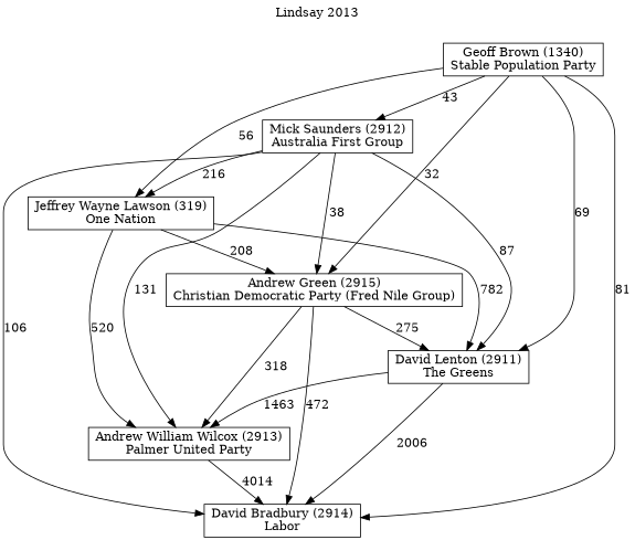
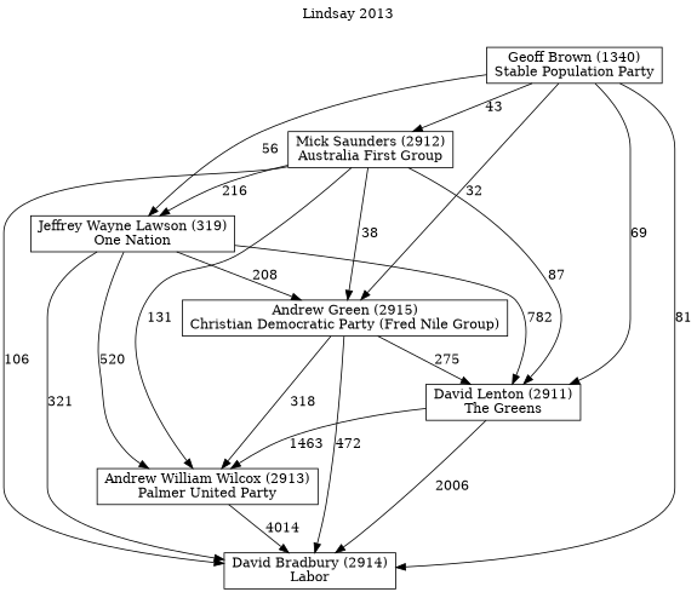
  digraph {
    label="Lindsay 2013"
    labelloc=t
    mclimit=10
    node [shape=box]
    n1 [label="Andrew Green (2915)\nChristian Democratic Party (Fred Nile Group)"]
    n2 [label="Andrew William Wilcox (2913)\nPalmer United Party"]
    n3 [label="David Bradbury (2914)\nLabor"]
    n4 [label="David Lenton (2911)\nThe Greens"]
    n5 [label="Geoff Brown (1340)\nStable Population Party"]
    n6 [label="Jeffrey Wayne Lawson (319)\nOne Nation"]
    n7 [label="Mick Saunders (2912)\nAustralia First Group"]
    n1 -> n2 [label=318]
    n1 -> n3 [label=472]
    n1 -> n4 [label=275]
    n2 -> n3 [label=4014]
    n4 -> n2 [label=1463]
    n4 -> n3 [label=2006]
    n5 -> n1 [label=32]
    n5 -> n3 [label=81]
    n5 -> n4 [label=69]
    n5 -> n6 [label=56]
    n5 -> n7 [label=43]
    n6 -> n1 [label=208]
    n6 -> n2 [label=520]
+   n6 -> n3 [label=321]
    n6 -> n4 [label=782]
    n7 -> n1 [label=38]
    n7 -> n2 [label=131]
    n7 -> n3 [label=106]
    n7 -> n4 [label=87]
    n7 -> n6 [label=216]
  }
